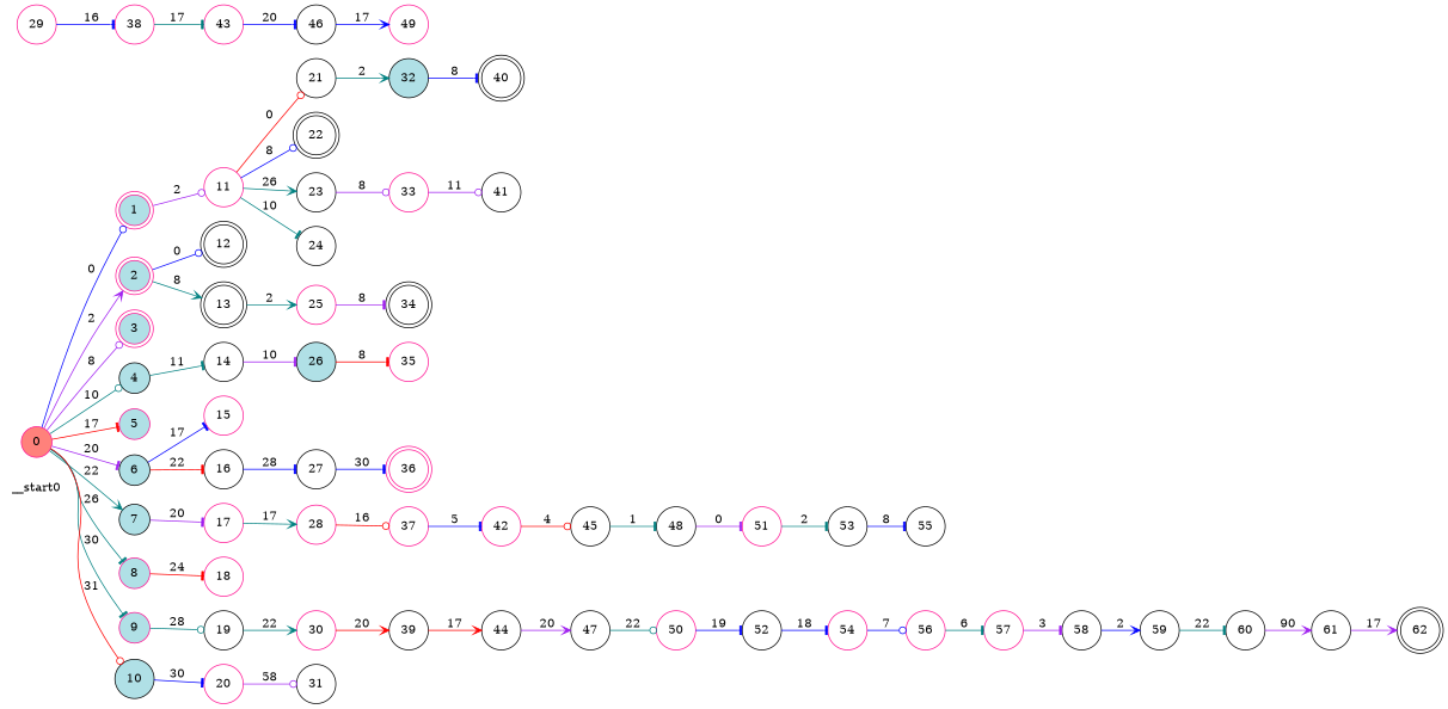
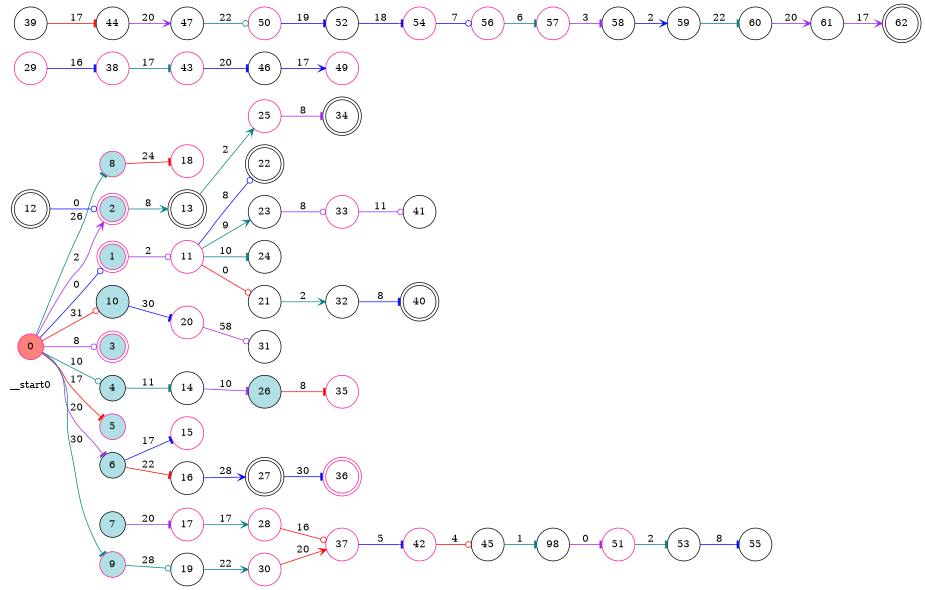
  digraph {
    rankdir=LR
    node [color=black shape=circle fillcolor=white style=filled]
    edge [arrowhead=tee color=teal]
    __start0 [color=deeppink shape=none fillcolor="" style=""]
    n2 [color=deeppink fillcolor="#ff817b" label=0]
    n3 [color=deeppink fillcolor=powderblue label=1 shape=doublecircle style="rounded,filled"]
    n4 [color=deeppink fillcolor=powderblue label=2 shape=doublecircle style="rounded,filled"]
    n5 [color=deeppink fillcolor=powderblue label=3 shape=doublecircle style="rounded,filled"]
    n6 [fillcolor=powderblue label=4]
    n7 [color=deeppink fillcolor=powderblue label=5]
    n8 [fillcolor=powderblue label=6]
    n9 [fillcolor=powderblue label=7]
    n10 [color=deeppink fillcolor=powderblue label=8]
    n11 [color=deeppink fillcolor=powderblue label=9]
    n12 [fillcolor=powderblue label=10]
    n13 [color=deeppink label=11]
    n14 [label=12 shape=doublecircle style="rounded,filled"]
    n15 [label=13 shape=doublecircle style="rounded,filled"]
    n16 [label=14]
    n17 [color=deeppink label=15]
    n18 [label=16]
    n19 [color=deeppink label=17]
    n20 [color=deeppink label=18]
    n21 [label=19]
    n22 [color=deeppink label=20]
    n23 [label=21]
    n24 [label=22 shape=doublecircle style="rounded,filled"]
    n25 [label=23]
    n26 [label=24]
    n27 [color=deeppink label=25]
    n28 [fillcolor=powderblue label=26]
-   n29 [label=27]
+   n29 [label=27 shape=doublecircle]
    n30 [color=deeppink label=28]
    n31 [color=deeppink label=30]
    n32 [label=31]
-   n33 [fillcolor=powderblue label=32]
+   n33 [label=32]
    n34 [color=deeppink label=33]
    n35 [label=34 shape=doublecircle style="rounded,filled"]
    n36 [color=deeppink label=35]
    n37 [color=deeppink label=36 shape=doublecircle style="rounded,filled"]
    n38 [color=deeppink label=37]
    n39 [color=deeppink label=29]
    n40 [color=deeppink label=38]
    n41 [label=39]
    n42 [label=40 shape=doublecircle style="rounded,filled"]
    n43 [label=41]
    n44 [color=deeppink label=42]
    n45 [color=deeppink label=43]
    n46 [label=44]
    n47 [label=45]
    n48 [label=46]
    n49 [label=47]
-   n50 [label=48]
+   n50 [label=98]
    n51 [color=deeppink label=49]
    n52 [color=deeppink label=50]
    n53 [color=deeppink label=51]
    n54 [label=52]
    n55 [label=53]
    n56 [color=deeppink label=54]
    n57 [label=55]
    n58 [color=deeppink label=56]
    n59 [color=deeppink label=57]
    n60 [label=58]
    n61 [label=59]
    n62 [label=60]
    n63 [label=61]
    n64 [label=62 shape=doublecircle style="rounded,filled"]
    n2 -> n3 [arrowhead=odot color=blue label=0]
    n2 -> n4 [arrowhead=vee color=purple label=2]
    n2 -> n5 [arrowhead=odot color=purple label=8]
    n2 -> n6 [arrowhead=odot label=10]
    n2 -> n7 [color=red label=17]
    n2 -> n8 [color=purple label=20]
-   n2 -> n9 [arrowhead=vee label=22]
    n2 -> n10 [label=26]
    n2 -> n11 [label=30]
    n2 -> n12 [arrowhead=odot color=red label=31]
    n3 -> n13 [arrowhead=odot color=purple label=2]
-   n4 -> n14 [arrowhead=odot color=blue label=0]
+   n14 -> n4 [arrowhead=odot color=blue label=0]
    n4 -> n15 [arrowhead=vee label=8]
    n6 -> n16 [label=11]
    n8 -> n17 [color=blue label=17]
    n8 -> n18 [color=red label=22]
    n9 -> n19 [color=purple label=20]
    n10 -> n20 [color=red label=24]
    n11 -> n21 [arrowhead=odot label=28]
    n12 -> n22 [color=blue label=30]
    n13 -> n23 [arrowhead=odot color=red label=0]
    n13 -> n24 [arrowhead=odot color=blue label=8]
-   n13 -> n25 [arrowhead=vee label=26]
+   n13 -> n25 [arrowhead=vee label=9]
    n13 -> n26 [label=10]
    n15 -> n27 [arrowhead=vee label=2]
    n16 -> n28 [color=purple label=10]
-   n18 -> n29 [color=blue label=28]
+   n18 -> n29 [arrowhead=vee color=blue label=28]
    n19 -> n30 [arrowhead=vee label=17]
    n21 -> n31 [arrowhead=vee label=22]
    n22 -> n32 [arrowhead=odot color=purple label=58]
    n23 -> n33 [arrowhead=vee label=2]
    n25 -> n34 [arrowhead=odot color=purple label=8]
    n27 -> n35 [color=purple label=8]
    n28 -> n36 [color=red label=8]
    n29 -> n37 [color=blue label=30]
    n30 -> n38 [arrowhead=odot color=red label=16]
-   n31 -> n41 [arrowhead=vee color=red label=20]
+   n31 -> n38 [arrowhead=vee color=red label=20]
    n33 -> n42 [color=blue label=8]
    n34 -> n43 [arrowhead=odot color=purple label=11]
    n38 -> n44 [color=blue label=5]
    n39 -> n40 [color=blue label=16]
    n40 -> n45 [label=17]
-   n41 -> n46 [arrowhead=vee color=red label=17]
+   n41 -> n46 [color=red label=17]
    n44 -> n47 [arrowhead=odot color=red label=4]
    n45 -> n48 [color=blue label=20]
    n46 -> n49 [arrowhead=vee color=purple label=20]
    n47 -> n50 [label=1]
    n48 -> n51 [arrowhead=vee color=blue label=17]
    n49 -> n52 [arrowhead=odot label=22]
    n50 -> n53 [color=purple label=0]
    n52 -> n54 [color=blue label=19]
    n53 -> n55 [label=2]
    n54 -> n56 [color=blue label=18]
    n55 -> n57 [color=blue label=8]
    n56 -> n58 [arrowhead=odot color=blue label=7]
    n58 -> n59 [label=6]
    n59 -> n60 [color=purple label=3]
    n60 -> n61 [arrowhead=vee color=blue label=2]
    n61 -> n62 [label=22]
-   n62 -> n63 [arrowhead=vee color=purple label=90]
+   n62 -> n63 [arrowhead=vee color=purple label=20]
    n63 -> n64 [arrowhead=vee color=purple label=17]
  }
